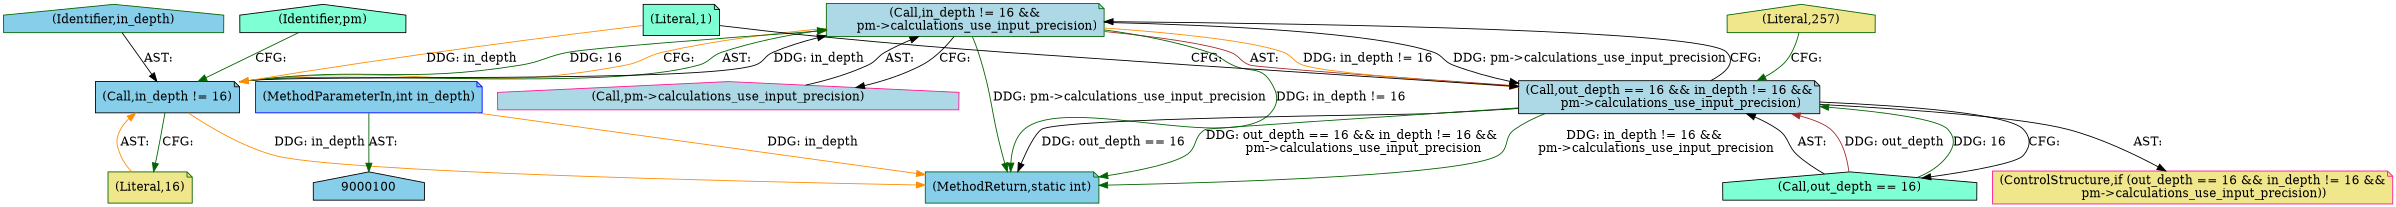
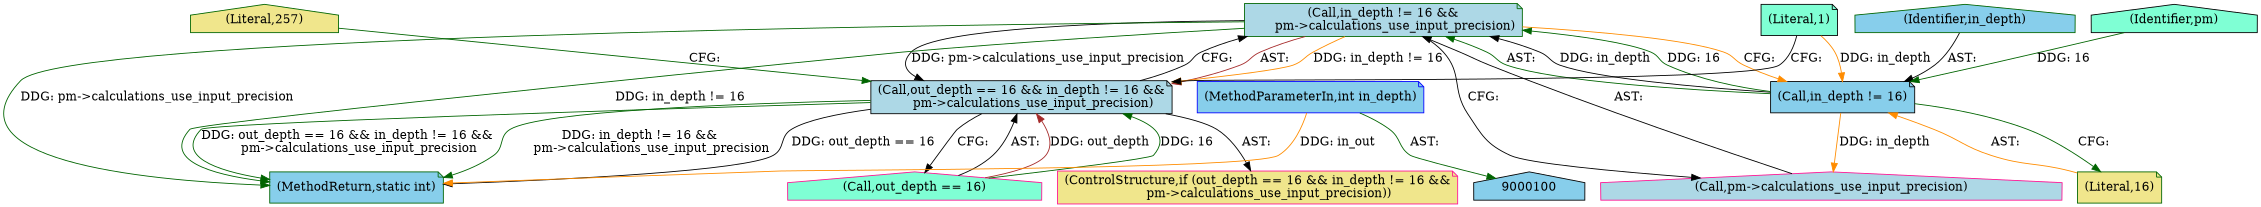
  digraph {
    node [color=darkgreen fillcolor=skyblue shape=note style=filled]
    edge [color=black]
    n1 [fillcolor=lightblue label="(Call,in_depth != 16 &&\n      pm->calculations_use_input_precision)"]
    n2 [color=black label="(Call,in_depth != 16)"]
    n3 [color=black fillcolor=lightblue label="(Call,out_depth == 16 && in_depth != 16 &&\n      pm->calculations_use_input_precision)"]
    n4 [color=deeppink fillcolor=lightblue label="(Call,pm->calculations_use_input_precision)" shape=house]
    n5 [label="(MethodReturn,static int)"]
    n6 [fillcolor=khaki label="(Literal,16)"]
    n7 [color=deeppink fillcolor=khaki label="(ControlStructure,if (out_depth == 16 && in_depth != 16 &&\n      pm->calculations_use_input_precision))"]
-   n8 [color=black fillcolor=aquamarine label="(Call,out_depth == 16)" shape=house]
+   n8 [color=deeppink fillcolor=aquamarine label="(Call,out_depth == 16)" shape=house]
    n9 [color=blue label="(MethodParameterIn,int in_depth)"]
    n10 [color=black label=9000100 shape=house]
    n11 [fillcolor=khaki label="(Literal,257)" shape=house]
    n12 [label="(Identifier,in_depth)" shape=house]
    n13 [color=black fillcolor=aquamarine label="(Literal,1)"]
    n14 [color=black fillcolor=aquamarine label="(Identifier,pm)" shape=house]
    n1 -> n2 [color=darkorange label="CFG: "]
    n1 -> n3 [color=brown label="AST: "]
    n1 -> n3 [color=darkorange label="DDG: in_depth != 16"]
    n1 -> n3 [label="DDG: pm->calculations_use_input_precision"]
    n1 -> n4 [label="CFG: "]
    n1 -> n5 [color=darkgreen label="DDG: pm->calculations_use_input_precision"]
    n1 -> n5 [color=darkgreen label="DDG: in_depth != 16"]
    n2 -> n1 [color=darkgreen label="AST: "]
    n2 -> n1 [label="DDG: in_depth"]
    n2 -> n1 [color=darkgreen label="DDG: 16"]
-   n2 -> n5 [color=darkorange label="DDG: in_depth"]
+   n2 -> n4 [color=darkorange label="DDG: in_depth"]
    n2 -> n6 [color=darkgreen label="CFG: "]
    n3 -> n1 [label="CFG: "]
    n3 -> n5 [label="DDG: out_depth == 16"]
    n3 -> n5 [color=darkgreen label="DDG: out_depth == 16 && in_depth != 16 &&\n      pm->calculations_use_input_precision"]
    n3 -> n5 [color=darkgreen label="DDG: in_depth != 16 &&\n      pm->calculations_use_input_precision"]
    n3 -> n7 [label="AST: "]
    n3 -> n8 [label="CFG: "]
    n4 -> n1 [label="AST: "]
    n6 -> n2 [color=darkorange label="AST: "]
    n8 -> n3 [label="AST: "]
    n8 -> n3 [color=brown label="DDG: out_depth"]
    n8 -> n3 [color=darkgreen label="DDG: 16"]
-   n9 -> n5 [color=darkorange label="DDG: in_depth"]
+   n9 -> n5 [color=darkorange label="DDG: in_out"]
    n9 -> n10 [color=darkgreen label="AST: "]
    n11 -> n3 [color=darkgreen label="CFG: "]
    n12 -> n2 [label="AST: "]
    n13 -> n2 [color=darkorange label="DDG: in_depth"]
    n13 -> n3 [label="CFG: "]
-   n14 -> n2 [color=darkgreen label="CFG: "]
+   n14 -> n2 [color=darkgreen label="DDG: 16"]
  }
